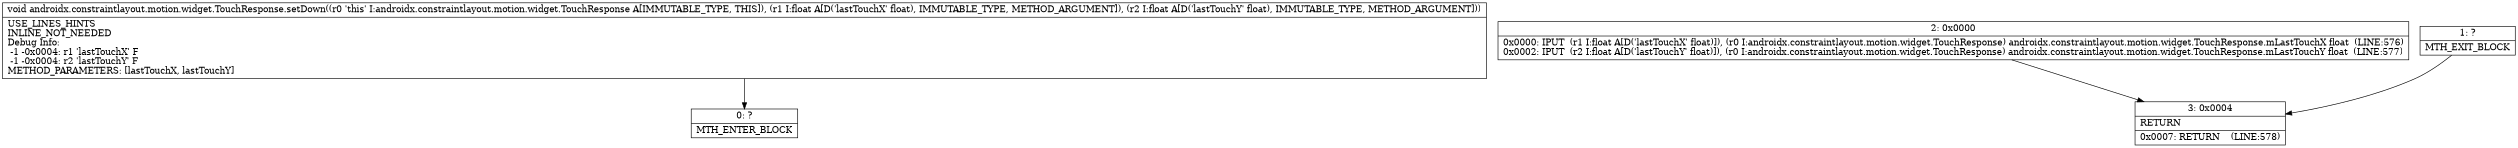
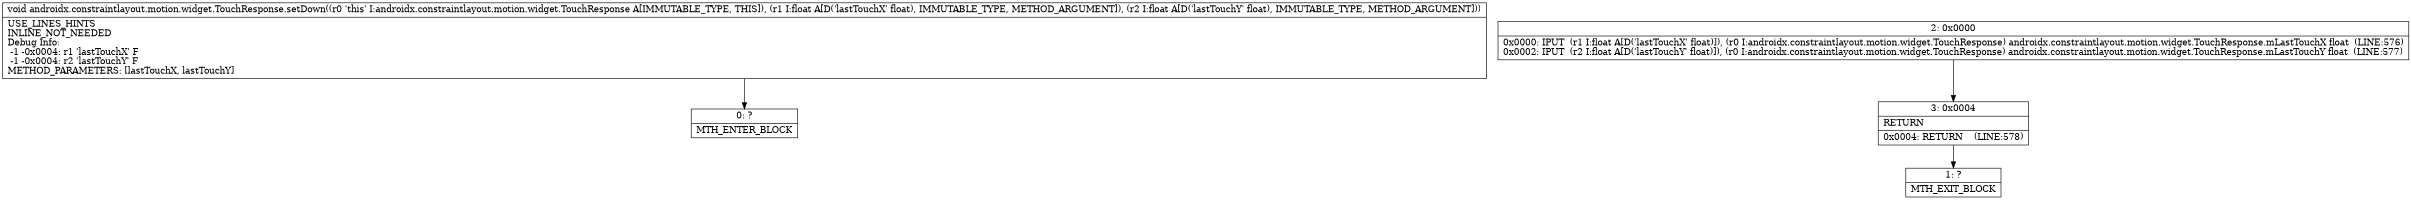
  digraph {
    node [shape=record]
    n1 [label="{0\:\ ?|MTH_ENTER_BLOCK\l}"]
    n2 [label="{2\:\ 0x0000|0x0000: IPUT  (r1 I:float A[D('lastTouchX' float)]), (r0 I:androidx.constraintlayout.motion.widget.TouchResponse) androidx.constraintlayout.motion.widget.TouchResponse.mLastTouchX float  (LINE:576)\l0x0002: IPUT  (r2 I:float A[D('lastTouchY' float)]), (r0 I:androidx.constraintlayout.motion.widget.TouchResponse) androidx.constraintlayout.motion.widget.TouchResponse.mLastTouchY float  (LINE:577)\l}"]
-   n3 [label="{3\:\ 0x0004|RETURN\l|0x0007: RETURN    (LINE:578)\l}"]
+   n3 [label="{3\:\ 0x0004|RETURN\l|0x0004: RETURN    (LINE:578)\l}"]
    n4 [label="{1\:\ ?|MTH_EXIT_BLOCK\l}"]
    n5 [label="{void androidx.constraintlayout.motion.widget.TouchResponse.setDown((r0 'this' I:androidx.constraintlayout.motion.widget.TouchResponse A[IMMUTABLE_TYPE, THIS]), (r1 I:float A[D('lastTouchX' float), IMMUTABLE_TYPE, METHOD_ARGUMENT]), (r2 I:float A[D('lastTouchY' float), IMMUTABLE_TYPE, METHOD_ARGUMENT]))  | USE_LINES_HINTS\lINLINE_NOT_NEEDED\lDebug Info:\l  \-1 \-0x0004: r1 'lastTouchX' F\l  \-1 \-0x0004: r2 'lastTouchY' F\lMETHOD_PARAMETERS: [lastTouchX, lastTouchY]\l}"]
    n2 -> n3
-   n4 -> n3
+   n3 -> n4
    n5 -> n1
  }
